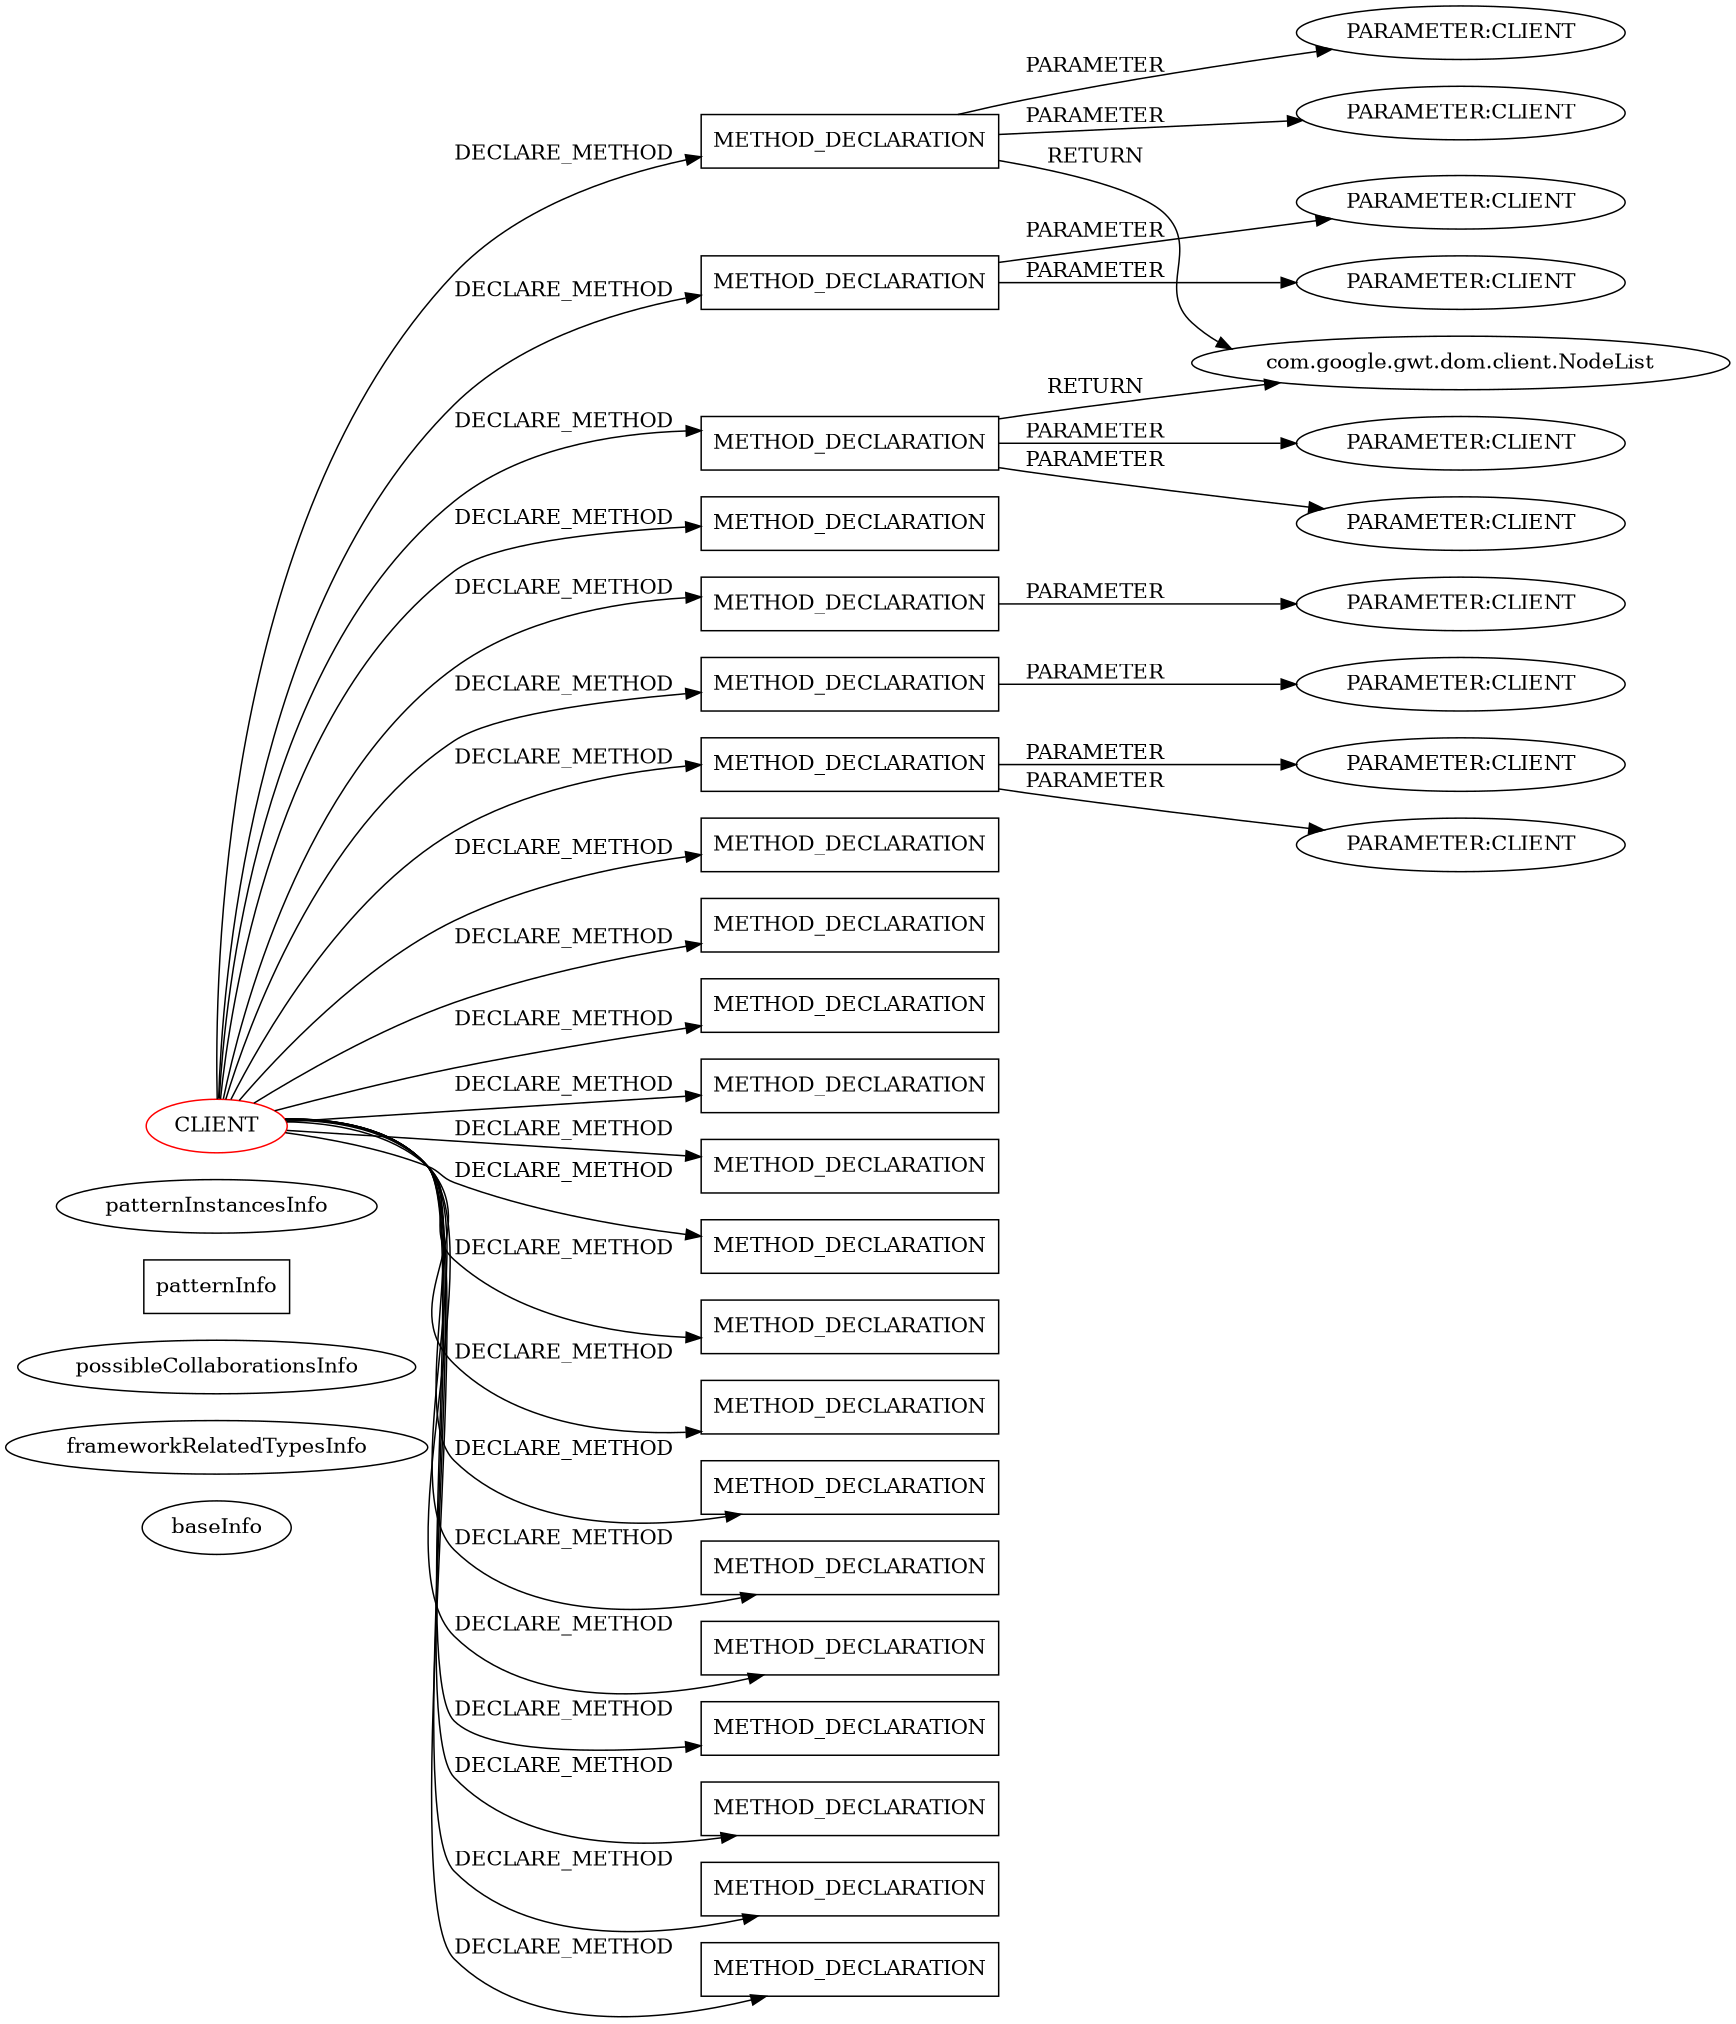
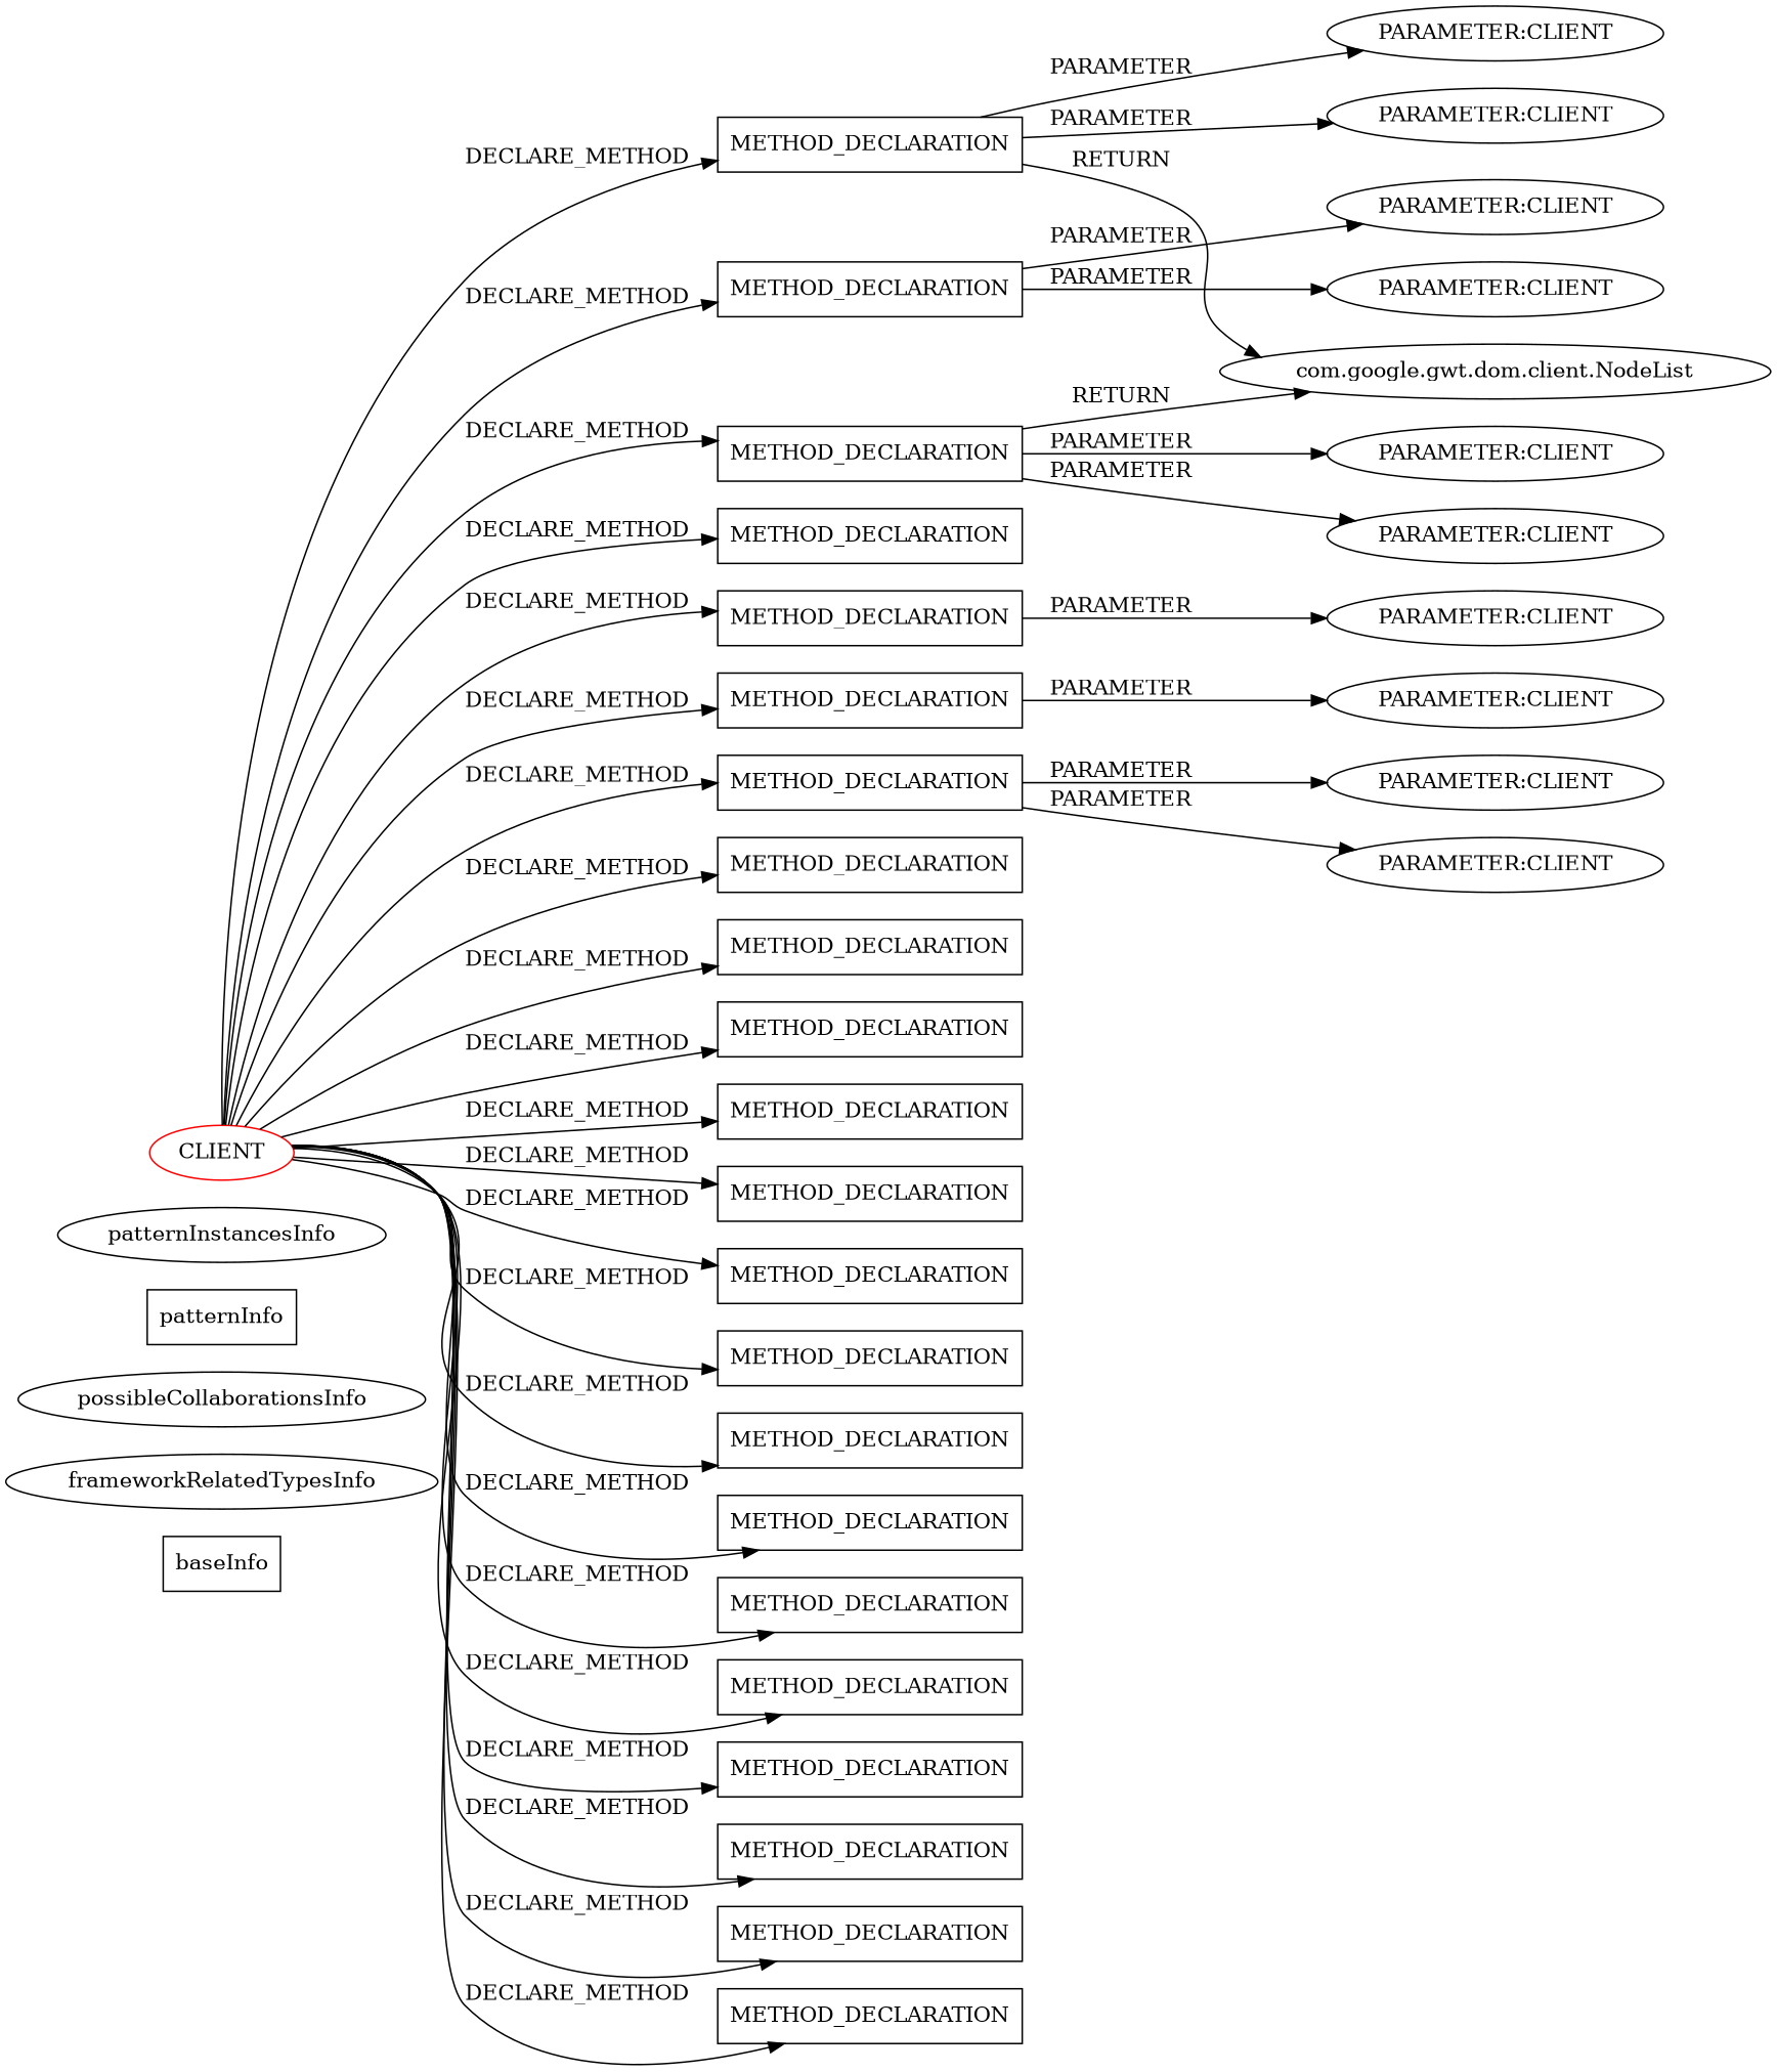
  digraph {
    rankdir=LR
    node [shape=box isFrameworkType=false vertexType=CLIENT_METHOD_DECLARATION]
-   baseInfo [category=pattern graphId=2103 isAnonymous=false possibleRelation=false shape="" isFrameworkType="" vertexType=""]
+   baseInfo [category=pattern graphId=2103 isAnonymous=false possibleRelation=false isFrameworkType="" vertexType=""]
    frameworkRelatedTypesInfo [shape="" isFrameworkType="" vertexType=""]
    possibleCollaborationsInfo [shape="" isFrameworkType="" vertexType=""]
    patternInfo [frequency=2.0 patternRootClient=0 isFrameworkType="" vertexType=""]
    patternInstancesInfo [0="mguiral-GwtSvgLib~/mguiral-GwtSvgLib/GwtSvgLib-master/src/gwt/html5/svg/client/user/ui/SVGWidget.java~SVGWidget~3992" 1="mguiral-GwtSvgLib~/mguiral-GwtSvgLib/GwtSvgLib-master/src/gwt/html5/svg/client/dom/SVGSVGElement.java~SVGSVGElement~3837" shape="" isFrameworkType="" vertexType=""]
    n6 [label="com.google.gwt.dom.client.NodeList" vertexType=FRAMEWORK_CLASS_TYPE shape=""]
    n7 [label=METHOD_DECLARATION]
    n8 [label="PARAMETER:CLIENT" vertexType=PARAMETER_DECLARATION shape=""]
    n9 [label="PARAMETER:CLIENT" vertexType=PARAMETER_DECLARATION shape=""]
    n10 [color=red label=CLIENT vertexType=ROOT_CLIENT_CLASS_DECLARATION shape=""]
    n11 [label=METHOD_DECLARATION]
    n12 [label=METHOD_DECLARATION]
    n13 [label=METHOD_DECLARATION]
    n14 [label=METHOD_DECLARATION]
    n15 [label=METHOD_DECLARATION]
    n16 [label=METHOD_DECLARATION]
    n17 [label=METHOD_DECLARATION]
    n18 [label=METHOD_DECLARATION]
    n19 [label=METHOD_DECLARATION]
    n20 [label=METHOD_DECLARATION]
    n21 [label=METHOD_DECLARATION]
    n22 [label=METHOD_DECLARATION]
    n23 [label=METHOD_DECLARATION]
    n24 [label=METHOD_DECLARATION]
    n25 [label=METHOD_DECLARATION]
    n26 [label=METHOD_DECLARATION]
    n27 [label=METHOD_DECLARATION]
    n28 [label=METHOD_DECLARATION]
    n29 [label=METHOD_DECLARATION]
    n30 [label=METHOD_DECLARATION]
    n31 [label=METHOD_DECLARATION]
    n32 [label="PARAMETER:CLIENT" vertexType=PARAMETER_DECLARATION shape=""]
    n33 [label="PARAMETER:CLIENT" vertexType=PARAMETER_DECLARATION shape=""]
    n34 [label="PARAMETER:CLIENT" vertexType=PARAMETER_DECLARATION shape=""]
    n35 [label="PARAMETER:CLIENT" vertexType=PARAMETER_DECLARATION shape=""]
    n36 [label="PARAMETER:CLIENT" vertexType=PARAMETER_DECLARATION shape=""]
    n37 [label="PARAMETER:CLIENT" vertexType=PARAMETER_DECLARATION shape=""]
    n38 [label="PARAMETER:CLIENT" vertexType=PARAMETER_DECLARATION shape=""]
    n39 [label="PARAMETER:CLIENT" vertexType=PARAMETER_DECLARATION shape=""]
    n7 -> n6 [label=RETURN]
    n7 -> n8 [label=PARAMETER]
    n7 -> n9 [label=PARAMETER]
    n10 -> n7 [label=DECLARE_METHOD]
    n10 -> n11 [label=DECLARE_METHOD]
    n10 -> n12 [label=DECLARE_METHOD]
    n10 -> n13 [label=DECLARE_METHOD]
    n10 -> n14 [label=DECLARE_METHOD]
    n10 -> n15 [label=DECLARE_METHOD]
    n10 -> n16 [label=DECLARE_METHOD]
    n10 -> n17 [label=DECLARE_METHOD]
    n10 -> n18 [label=DECLARE_METHOD]
    n10 -> n19 [label=DECLARE_METHOD]
    n10 -> n20 [label=DECLARE_METHOD]
    n10 -> n21 [label=DECLARE_METHOD]
    n10 -> n22 [label=DECLARE_METHOD]
    n10 -> n23 [label=DECLARE_METHOD]
    n10 -> n24 [label=DECLARE_METHOD]
    n10 -> n25 [label=DECLARE_METHOD]
    n10 -> n26 [label=DECLARE_METHOD]
    n10 -> n27 [label=DECLARE_METHOD]
    n10 -> n28 [label=DECLARE_METHOD]
    n10 -> n29 [label=DECLARE_METHOD]
    n10 -> n30 [label=DECLARE_METHOD]
    n10 -> n31 [label=DECLARE_METHOD]
    n11 -> n32 [label=PARAMETER]
    n11 -> n33 [label=PARAMETER]
    n12 -> n6 [label=RETURN]
    n12 -> n34 [label=PARAMETER]
    n12 -> n35 [label=PARAMETER]
    n14 -> n36 [label=PARAMETER]
    n15 -> n37 [label=PARAMETER]
    n16 -> n38 [label=PARAMETER]
    n16 -> n39 [label=PARAMETER]
  }
